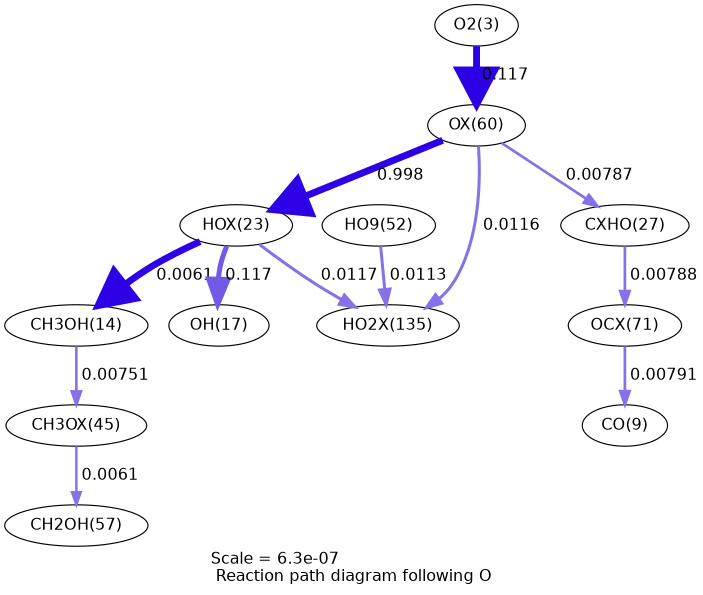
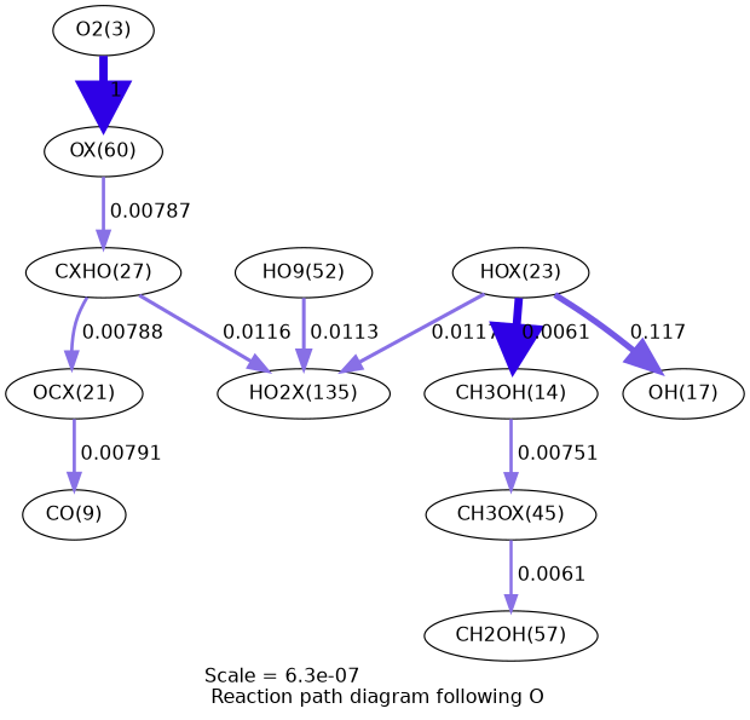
  digraph {
    fontname=Helvetica
    label="Scale = 6.3e-07\l Reaction path diagram following O"
    node [fontname=Helvetica]
    edge [arrowsize=1.17 color="0.7, 0.508, 0.9" fontname=Helvetica penwidth=6]
    n1 [label="O2(3)"]
    n2 [label="OX(60)"]
    n3 [label="HOX(23)"]
    n4 [label="HO2X(135)"]
    n5 [label="CXHO(27)"]
    n6 [label="CH3OH(14)"]
    n7 [label="OH(17)"]
-   n8 [label="OCX(71)"]
+   n8 [label="OCX(21)"]
    n9 [label="CH3OX(45)"]
    n10 [label="CO(9)"]
    n11 [label="CH2OH(57)"]
    n12 [label="HO9(52)"]
-   n1 -> n2 [arrowsize=3 color="0.7, 1.5, 0.9" label=" 0.117"]
-   n2 -> n3 [arrowsize=3 color="0.7, 1.5, 0.9" label=" 0.998"]
-   n2 -> n4 [arrowsize=1.32 color="0.7, 0.512, 0.9" label=" 0.0116" penwidth=2.63]
+   n1 -> n2 [arrowsize=3 color="0.7, 1.5, 0.9" label=" 1"]
+   n5 -> n4 [arrowsize=1.32 color="0.7, 0.512, 0.9" label=" 0.0116" penwidth=2.63]
    n2 -> n5 [label=" 0.00787" penwidth=2.34]
    n3 -> n4 [arrowsize=1.32 color="0.7, 0.512, 0.9" label=" 0.0117" penwidth=2.64]
    n3 -> n6 [arrowsize=2.95 color="0.7, 1.36, 0.9" label=" 0.0061" penwidth=5.89]
    n3 -> n7 [arrowsize=2.19 color="0.7, 0.617, 0.9" label=" 0.117" penwidth=4.38]
    n5 -> n8 [label=" 0.00788" penwidth=2.34]
    n6 -> n9 [arrowsize=1.15 label=" 0.00751" penwidth=2.31]
    n8 -> n10 [label=" 0.00791" penwidth=2.35]
    n9 -> n11 [arrowsize=1.08 color="0.7, 0.506, 0.9" label=" 0.0061" penwidth=2.15]
    n12 -> n4 [arrowsize=1.31 color="0.7, 0.511, 0.9" label=" 0.0113" penwidth=2.62]
  }
